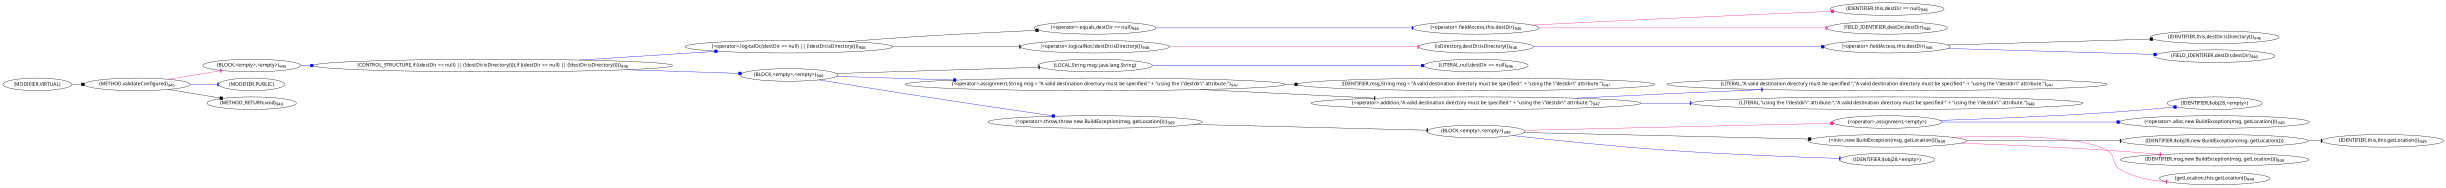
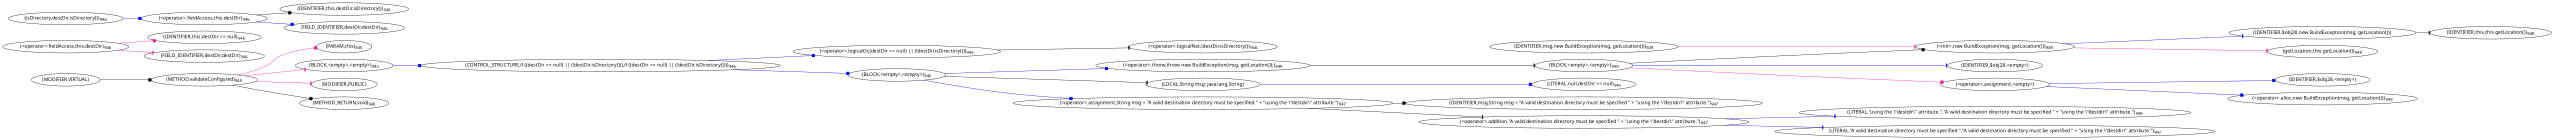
  digraph {
    fontname="Noto Sans"
    rankdir=LR
    node [fontname="Noto Sans"]
    edge [arrowhead=box color=blue fontname="Noto Sans"]
    n1 [label=<(METHOD,validateConfigured)<SUB>945</SUB>>]
+   n2 [label=<(PARAM,this)<SUB>945</SUB>>]
    n3 [label=<(BLOCK,&lt;empty&gt;,&lt;empty&gt;)<SUB>945</SUB>>]
    n4 [label=<(MODIFIER,PUBLIC)>]
    n5 [label=<(METHOD_RETURN,void)<SUB>940</SUB>>]
    n6 [label=<(CONTROL_STRUCTURE,if ((destDir == null) || (!destDir.isDirectory())),if ((destDir == null) || (!destDir.isDirectory())))<SUB>946</SUB>>]
    n7 [label=<(MODIFIER,VIRTUAL)>]
    n8 [label=<(&lt;operator&gt;.logicalOr,(destDir == null) || (!destDir.isDirectory()))<SUB>946</SUB>>]
    n9 [label=<(BLOCK,&lt;empty&gt;,&lt;empty&gt;)<SUB>946</SUB>>]
-   n10 [label=<(&lt;operator&gt;.equals,destDir == null)<SUB>946</SUB>>]
    n11 [label=<(&lt;operator&gt;.logicalNot,!destDir.isDirectory())<SUB>946</SUB>>]
    n12 [label=<(LOCAL,String msg: java.lang.String)>]
    n13 [label=<(&lt;operator&gt;.assignment,String msg = &quot;A valid destination directory must be specified &quot; + &quot;using the \&quot;destdir\&quot; attribute.&quot;)<SUB>947</SUB>>]
    n14 [label=<(&lt;operator&gt;.throw,throw new BuildException(msg, getLocation());)<SUB>949</SUB>>]
    n15 [label=<(&lt;operator&gt;.fieldAccess,this.destDir)<SUB>946</SUB>>]
    n16 [label=<(isDirectory,destDir.isDirectory())<SUB>946</SUB>>]
    n17 [label=<(IDENTIFIER,this,destDir == null)<SUB>946</SUB>>]
    n18 [label=<(FIELD_IDENTIFIER,destDir,destDir)<SUB>946</SUB>>]
    n19 [label=<(LITERAL,null,destDir == null)<SUB>946</SUB>>]
    n20 [label=<(&lt;operator&gt;.fieldAccess,this.destDir)<SUB>946</SUB>>]
    n21 [label=<(IDENTIFIER,this,destDir.isDirectory())<SUB>946</SUB>>]
    n22 [label=<(FIELD_IDENTIFIER,destDir,destDir)<SUB>946</SUB>>]
    n23 [label=<(IDENTIFIER,msg,String msg = &quot;A valid destination directory must be specified &quot; + &quot;using the \&quot;destdir\&quot; attribute.&quot;)<SUB>947</SUB>>]
    n24 [label=<(&lt;operator&gt;.addition,&quot;A valid destination directory must be specified &quot; + &quot;using the \&quot;destdir\&quot; attribute.&quot;)<SUB>947</SUB>>]
    n25 [label=<(BLOCK,&lt;empty&gt;,&lt;empty&gt;)<SUB>949</SUB>>]
    n26 [label=<(LITERAL,&quot;A valid destination directory must be specified &quot;,&quot;A valid destination directory must be specified &quot; + &quot;using the \&quot;destdir\&quot; attribute.&quot;)<SUB>947</SUB>>]
    n27 [label=<(LITERAL,&quot;using the \&quot;destdir\&quot; attribute.&quot;,&quot;A valid destination directory must be specified &quot; + &quot;using the \&quot;destdir\&quot; attribute.&quot;)<SUB>948</SUB>>]
    n28 [label=<(&lt;operator&gt;.assignment,&lt;empty&gt;)>]
    n29 [label=<(&lt;init&gt;,new BuildException(msg, getLocation()))<SUB>949</SUB>>]
    n30 [label=<(IDENTIFIER,$obj28,&lt;empty&gt;)>]
    n31 [label=<(IDENTIFIER,$obj28,&lt;empty&gt;)>]
    n32 [label=<(&lt;operator&gt;.alloc,new BuildException(msg, getLocation()))<SUB>949</SUB>>]
    n33 [label=<(IDENTIFIER,$obj28,new BuildException(msg, getLocation()))>]
-   n34 [label=<(IDENTIFIER,msg,new BuildException(msg, getLocation()))<SUB>949</SUB>>]
+   n34 [label=<(IDENTIFIER,msg,new BuildException(msg, getLocation()))<SUB>929</SUB>>]
    n35 [label=<(getLocation,this.getLocation())<SUB>949</SUB>>]
    n36 [label=<(IDENTIFIER,this,this.getLocation())<SUB>949</SUB>>]
+   n1 -> n2 [color=deeppink]
    n1 -> n3 [arrowhead=tee color=deeppink]
-   n1 -> n4 [arrowhead=tee]
+   n1 -> n4 [arrowhead=tee color=deeppink]
    n1 -> n5 [color=black]
    n3 -> n6
    n6 -> n8
    n6 -> n9
    n7 -> n1 [color=black]
-   n8 -> n10 [color=black]
    n8 -> n11 [arrowhead=tee color=black]
    n9 -> n12 [arrowhead=tee color=black]
    n9 -> n13
    n9 -> n14
-   n10 -> n15 [arrowhead=tee]
-   n11 -> n16 [arrowhead=tee color=deeppink]
    n12 -> n19
    n13 -> n23 [color=black]
    n13 -> n24 [arrowhead=tee color=black]
    n14 -> n25 [arrowhead=tee color=black]
    n15 -> n17 [color=deeppink]
    n15 -> n18 [arrowhead=tee color=deeppink]
    n16 -> n20
    n20 -> n21 [color=black]
    n20 -> n22
    n24 -> n26 [arrowhead=tee]
    n24 -> n27 [arrowhead=tee]
    n25 -> n28 [color=deeppink]
    n25 -> n29 [color=black]
    n25 -> n30 [arrowhead=tee]
    n28 -> n31
    n28 -> n32
-   n29 -> n33 [arrowhead=tee color=black]
-   n29 -> n34 [arrowhead=tee color=deeppink]
+   n29 -> n33 [arrowhead=tee]
+   n34 -> n29 [arrowhead=tee color=deeppink]
    n29 -> n35 [arrowhead=tee color=deeppink]
    n33 -> n36 [arrowhead=tee color=black]
  }
